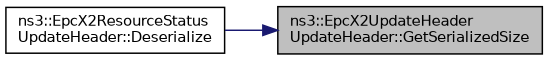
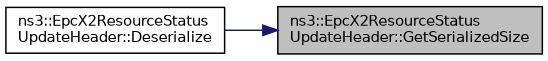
  digraph {
    rankdir=RL
    node [color=black fontname=Helvetica fontsize=10 shape=record style=filled]
-   n1 [fillcolor=grey75 fontcolor=black height=0.2 label="ns3::EpcX2UpdateHeader\lUpdateHeader::GetSerializedSize" width=0.4]
+   n1 [fillcolor=grey75 fontcolor=black height=0.2 label="ns3::EpcX2ResourceStatus\lUpdateHeader::GetSerializedSize" width=0.4]
    n2 [fillcolor=white height=0.2 label="ns3::EpcX2ResourceStatus\lUpdateHeader::Deserialize" width=0.4]
    n1 -> n2 [color=midnightblue dir=back fontname=Helvetica fontsize=10 labelfontname=Helvetica labelfontsize=10 style=solid]
  }
